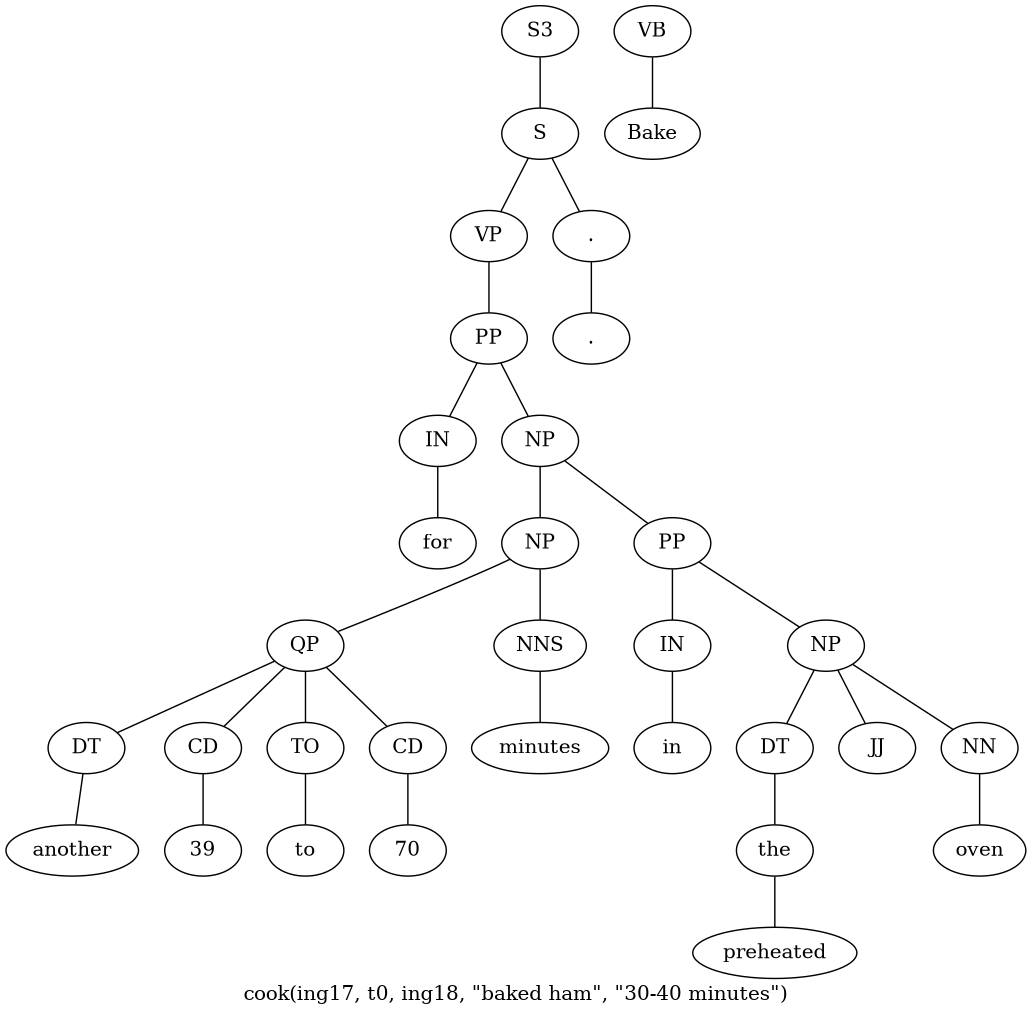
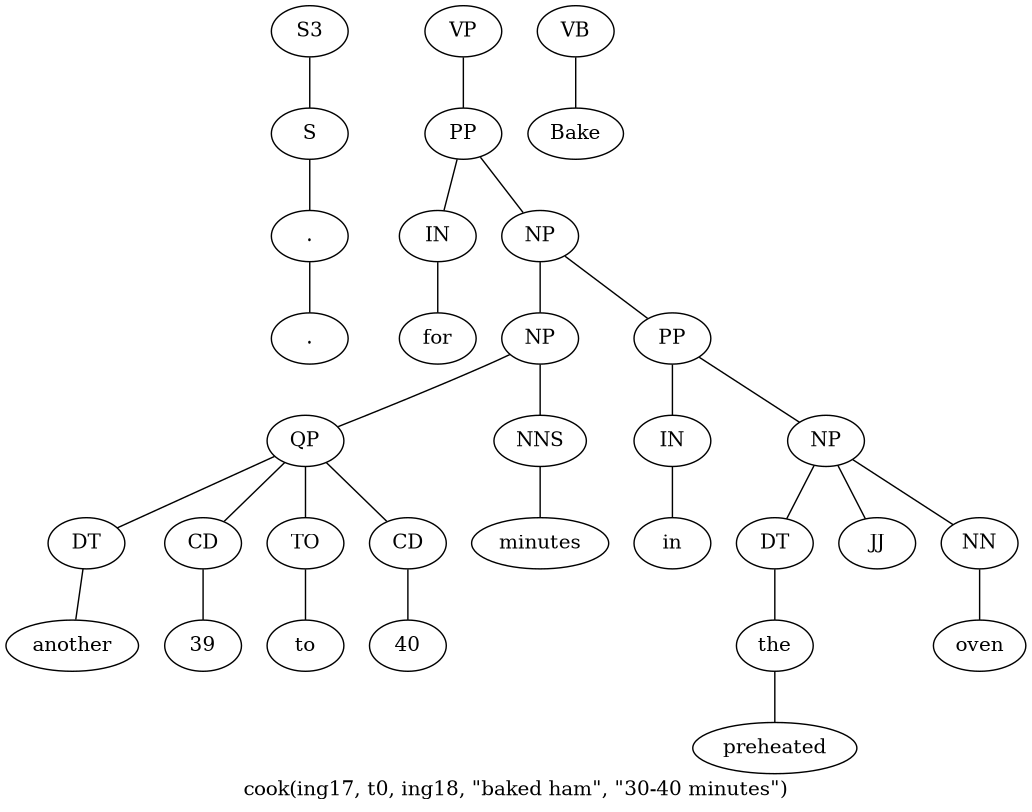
  graph {
    label="cook(ing17, t0, ing18, \"baked ham\", \"30-40 minutes\")"
    n1 [label=S3]
    n2 [label=S]
    n3 [label=VP]
    n4 [label="."]
    n5 [label=PP]
    n6 [label="."]
    n7 [label=VB]
    n8 [label=Bake]
    n9 [label=IN]
    n10 [label=NP]
    n11 [label=for]
    n12 [label=NP]
    n13 [label=PP]
    n14 [label=QP]
    n15 [label=NNS]
    n16 [label=IN]
    n17 [label=NP]
    n18 [label=DT]
    n19 [label=CD]
    n20 [label=TO]
    n21 [label=CD]
    n22 [label=minutes]
    n23 [label=another]
    n24 [label=39]
    n25 [label=to]
-   n26 [label=70]
+   n26 [label=40]
    n27 [label=in]
    n28 [label=DT]
    n29 [label=JJ]
    n30 [label=NN]
    n31 [label=the]
    n32 [label=oven]
    n33 [label=preheated]
    n1 -- n2
-   n2 -- n3
    n2 -- n4
    n3 -- n5
    n4 -- n6
    n5 -- n9
    n5 -- n10
    n7 -- n8
    n9 -- n11
    n10 -- n12
    n10 -- n13
    n12 -- n14
    n12 -- n15
    n13 -- n16
    n13 -- n17
    n14 -- n18
    n14 -- n19
    n14 -- n20
    n14 -- n21
    n15 -- n22
    n16 -- n27
    n17 -- n28
    n17 -- n29
    n17 -- n30
    n18 -- n23
    n19 -- n24
    n20 -- n25
    n21 -- n26
    n28 -- n31
    n30 -- n32
    n31 -- n33
  }
